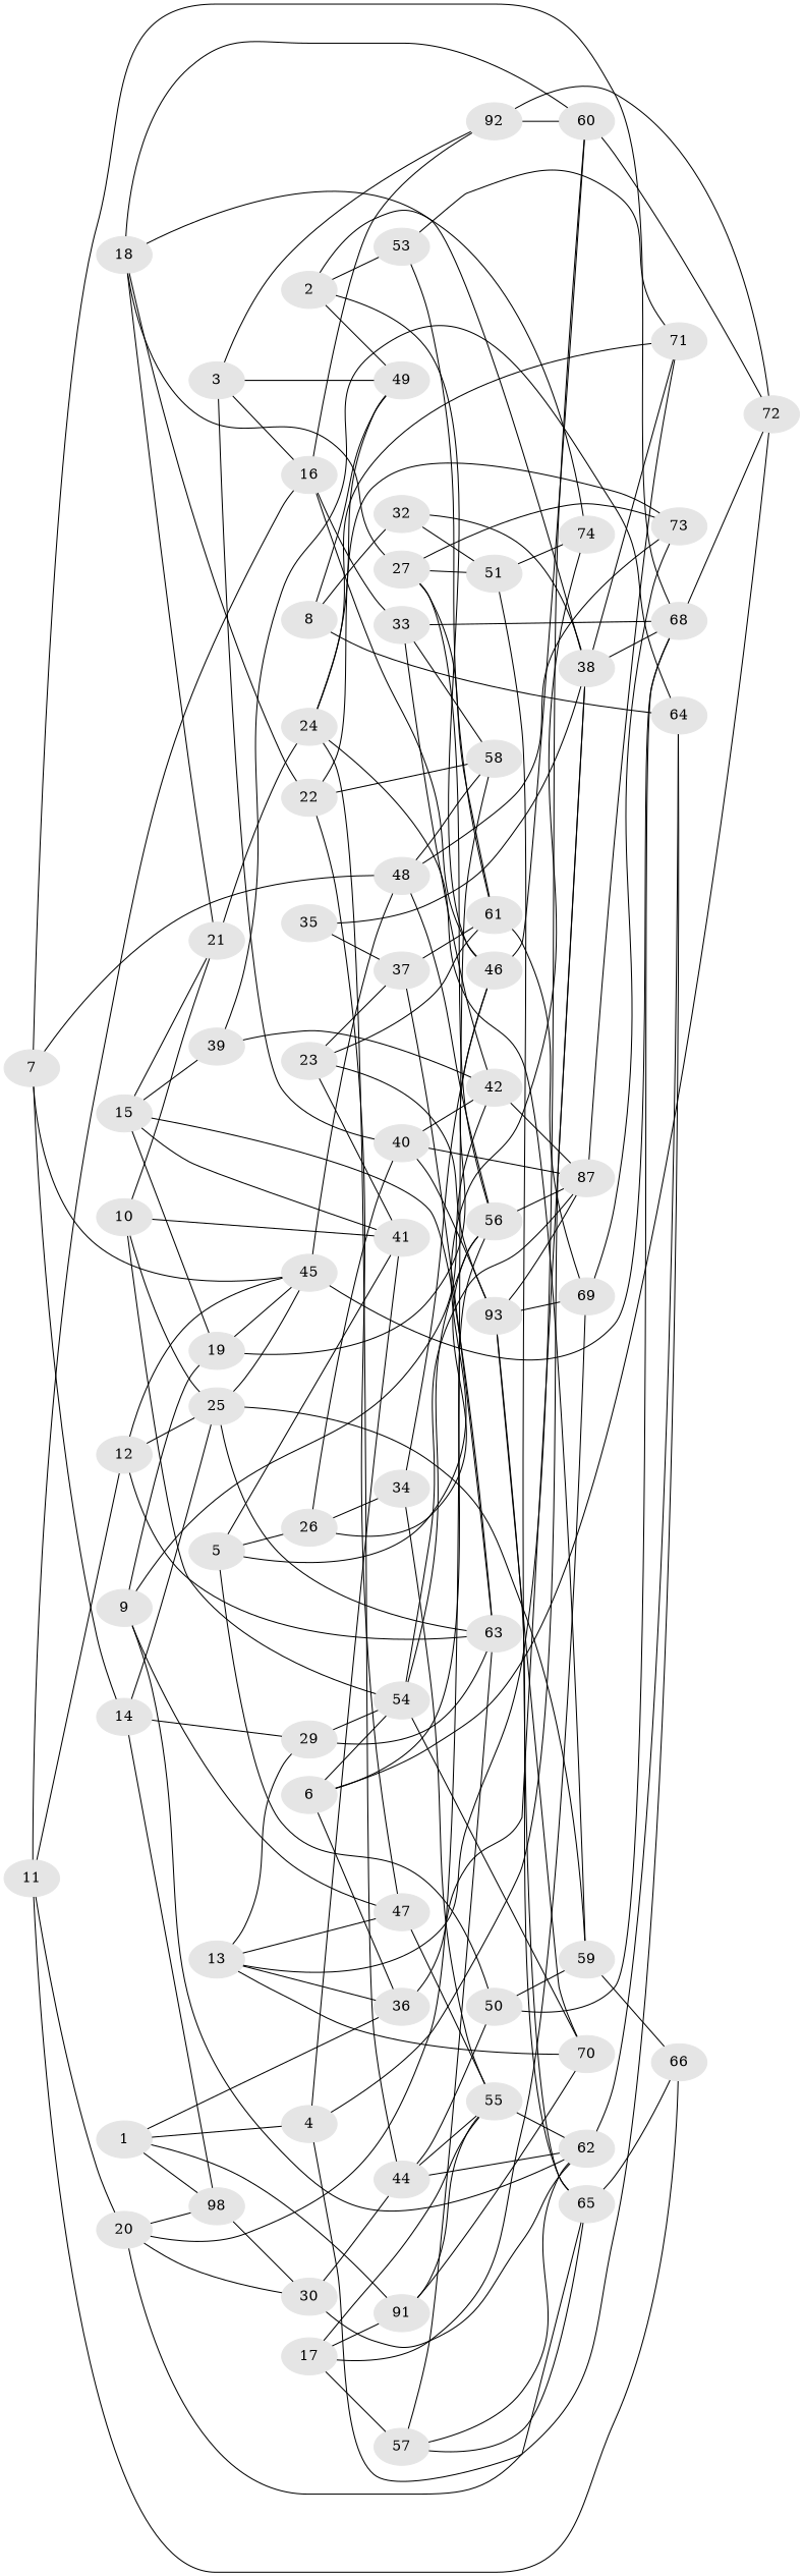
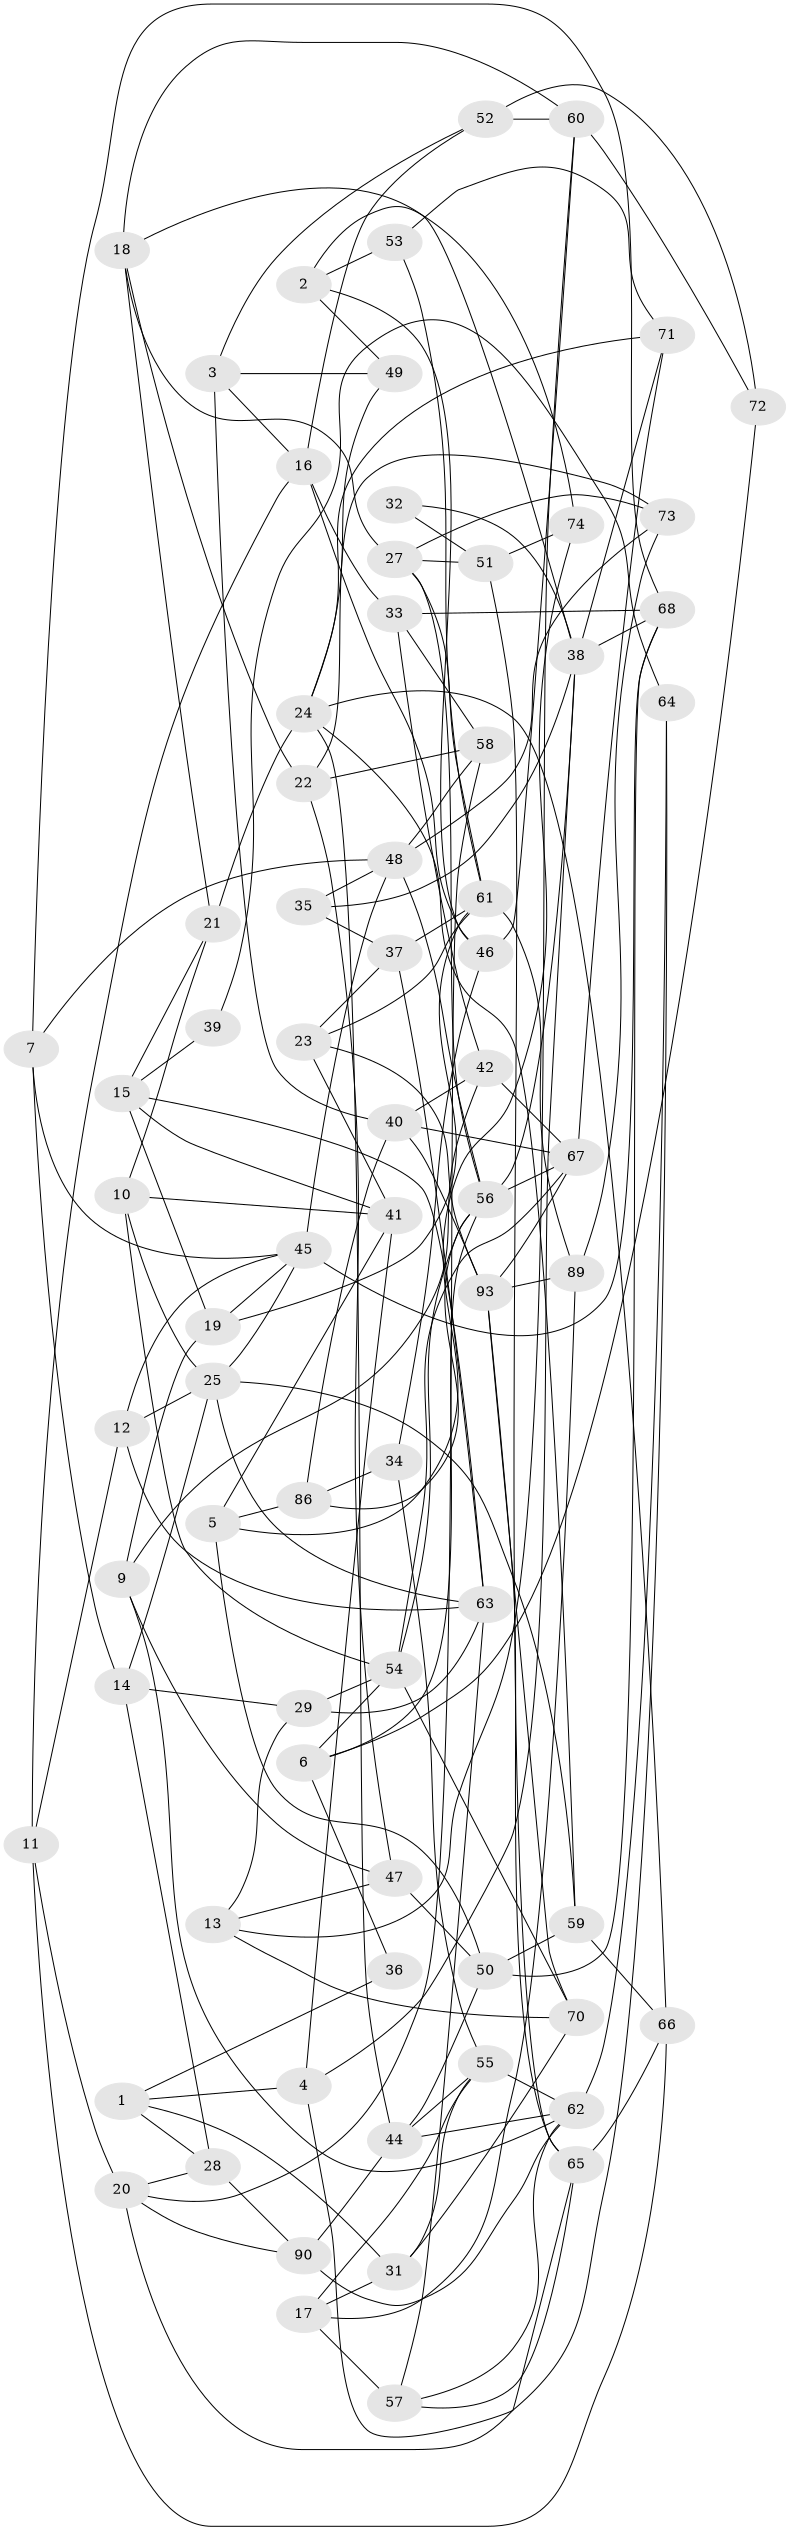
  graph {
    rankdir=LR
    node [color=gray90 style=filled]
    edge [weight=1.0]
    1
    4
-   28 [label=98]
-   31 [label=91]
+   28
+   31
    36
    38
    41
    64
-   30
+   30 [label=90]
    70
    55
    2
    46
    49
    53
    74
    60
    61
    71
    3
    16
    40
-   52 [label=92]
+   52
    33
    42
    n26 [label=93]
-   67 [label=87]
+   67
    72
    68
    5
-   26
+   26 [label=86]
    50
    56
    34
    59
    6
    54
    7
    14
    45
    48
    25
    29
    58
    73
-   8
    32
    51
    9
    19
    47
    62
    10
    21
    24
    63
    11
    12
    20
    66
    65
    13
    15
    39
    17
    57
-   69
+   69 [label=89]
    18
    22
    27
    44
    23
    37
    35
    1 -- 4
    1 -- 28
    1 -- 31
    1 -- 36
    4 -- 38
    4 -- 41
    4 -- 64
    28 -- 30
    31 -- 70
    31 -- 55
-   36 -- 38
+   56 -- 38
    38 -- 71
    38 -- 68
    30 -- 62
    30 -- 44
    55 -- 62
    2 -- 46
    2 -- 49
    2 -- 53
    2 -- 74
    46 -- 60
    53 -- 61 [weight=2.0]
    53 -- 71
    60 -- 72
    61 -- 69
    3 -- 49
    3 -- 16
    3 -- 40
    3 -- 52
    16 -- 46
    16 -- 52
    16 -- 33
    40 -- 42
    40 -- n26
    40 -- 67
    52 -- 60
    52 -- 72
    33 -- 42
    33 -- 68
    33 -- 58
    42 -- 67
    n26 -- 70
    n26 -- 67
    n26 -- 65
    n26 -- 69
    67 -- 71
-   68 -- 72
    5 -- 41
    5 -- 74
    5 -- 26
    5 -- 50
    26 -- 40
    26 -- 56
    26 -- 34
    50 -- 68
    50 -- 59
    56 -- 67
    34 -- 55 [weight=2.0]
    34 -- 46
    59 -- 66
    6 -- 36
    6 -- 72
    6 -- 56
    6 -- 54
    54 -- 70
    54 -- 67
    54 -- 56
    7 -- 68
    7 -- 14
    7 -- 45
    7 -- 48
    14 -- 28
    14 -- 25
    14 -- 29
    45 -- 68
    45 -- 48
    48 -- 56
    48 -- 58
    48 -- 73
    25 -- 59
    25 -- 45
    25 -- 63
    29 -- 54
    29 -- 63
-   8 -- 64 [weight=2.0]
-   8 -- 49
-   8 -- 32
    32 -- 38
    32 -- 51 [weight=2.0]
    51 -- 74
    51 -- 65 [weight=2.0]
    9 -- 42
    9 -- 19
    9 -- 47
    9 -- 62
-   19 -- 46
+   19 -- 61
    19 -- 45
-   47 -- 55
+   47 -- 50
    62 -- 64
    10 -- 41
    10 -- 54
    10 -- 25
    10 -- 21
    21 -- 24
    24 -- 49
    24 -- 71
    24 -- 59
+   24 -- 66
    24 -- 44
    11 -- 16 [weight=2.0]
    11 -- 12
    11 -- 20 [weight=2.0]
    11 -- 66
    12 -- 45
    12 -- 25
    12 -- 63
    20 -- 28
    20 -- 30
    20 -- 58
    20 -- 65
    65 -- 66
-   13 -- 36
    13 -- 70
    13 -- 60 [weight=2.0]
    13 -- 29
    13 -- 47
    15 -- 41
    15 -- 19
    15 -- 21
    15 -- 63
    15 -- 39 [weight=2.0]
    39 -- 64
-   39 -- 42
    17 -- 31
    17 -- 55
    17 -- 57
    17 -- 69
    57 -- 62
    57 -- 63
    57 -- 65
    69 -- 73
    18 -- 38 [weight=2.0]
    18 -- 60
    18 -- 21
    18 -- 22
    18 -- 27
    22 -- 58
    22 -- 73
    22 -- 47
    27 -- 61
    27 -- 56
    27 -- 73
    27 -- 51
    44 -- 55
    44 -- 50 [weight=2.0]
    44 -- 62
    23 -- 41
    23 -- 61
    23 -- n26
    23 -- 37
    37 -- 61
    37 -- 63
    35 -- 38
+   35 -- 48
    35 -- 37
  }
